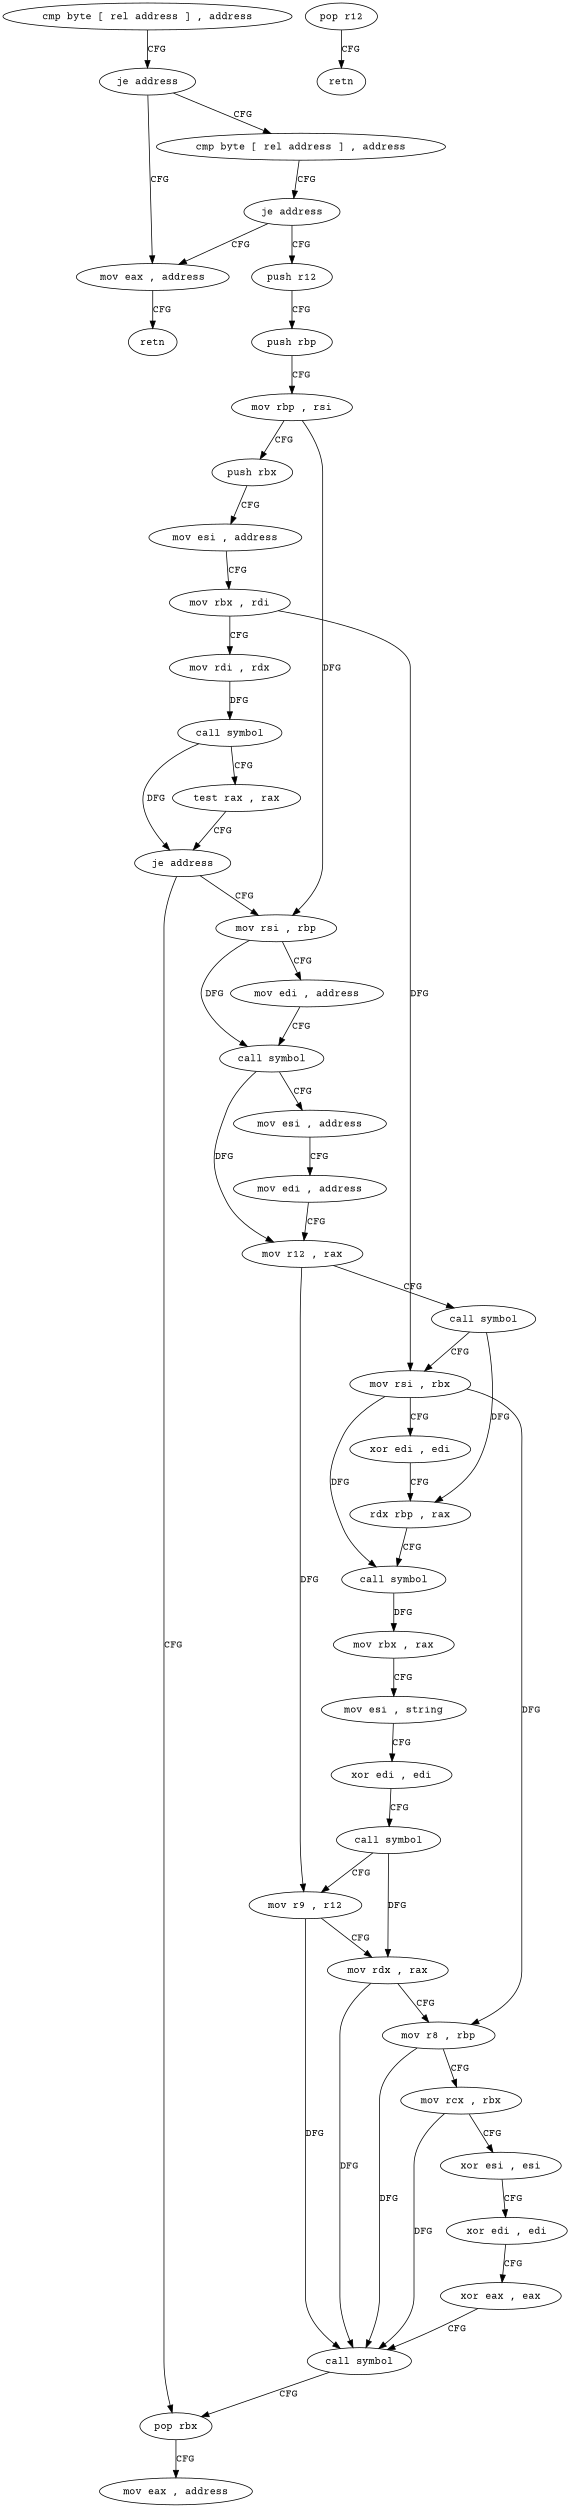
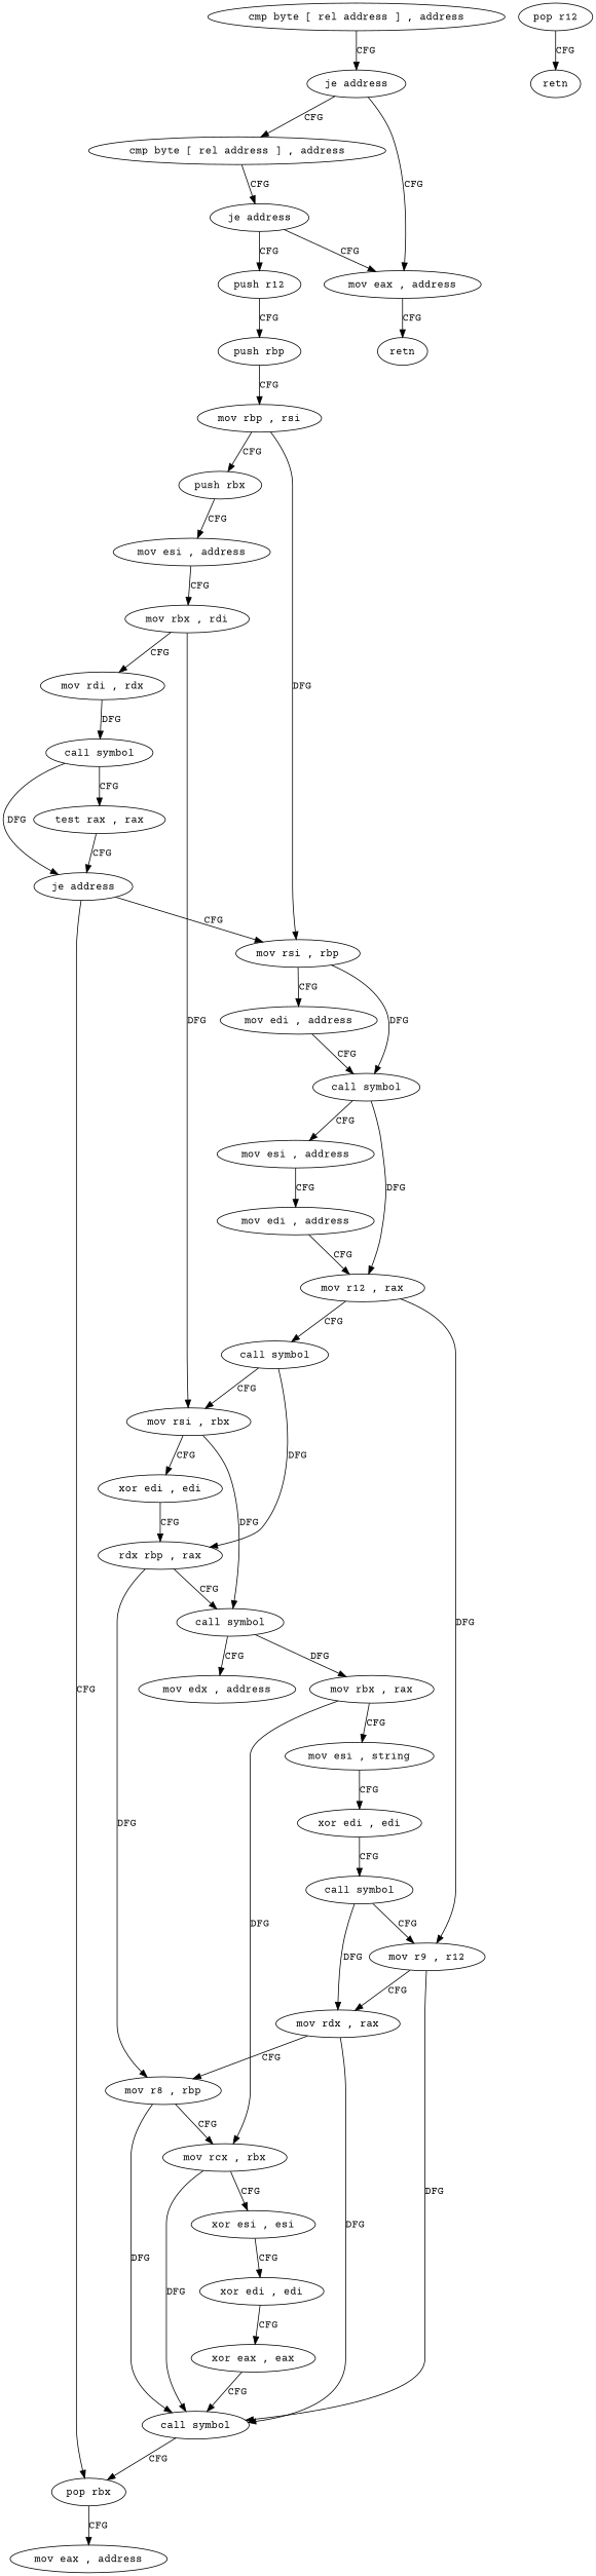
  digraph {
    fontname="Courier Prime"
    node [fontname="Courier Prime"]
    edge [fontname="Courier Prime"]
    n1 [label="cmp byte [ rel address ] , address"]
    n2 [label="je address"]
    n3 [label="cmp byte [ rel address ] , address"]
    n4 [label="mov eax , address"]
    n5 [label="je address"]
    n6 [label=retn]
    n7 [label="push r12"]
    n8 [label="push rbp"]
    n9 [label="mov rbp , rsi"]
    n10 [label="push rbx"]
    n11 [label="mov rsi , rbp"]
    n12 [label="mov esi , address"]
    n13 [label="mov edi , address"]
    n14 [label="call symbol"]
    n15 [label="mov rbx , rdi"]
    n16 [label="mov rdi , rdx"]
    n17 [label="mov rsi , rbx"]
    n18 [label="call symbol"]
    n19 [label="xor edi , edi"]
    n20 [label="call symbol"]
    n21 [label="test rax , rax"]
    n22 [label="je address"]
    n23 [label="pop rbx"]
    n24 [label="mov eax , address"]
    n25 [label="mov esi , address"]
    n26 [label="mov r12 , rax"]
    n27 [label="pop r12"]
    n28 [label=retn]
    n29 [label="mov edi , address"]
    n30 [label="call symbol"]
    n31 [label="mov r9 , r12"]
    n32 [label="rdx rbp , rax"]
    n33 [label="mov rdx , rax"]
    n34 [label="call symbol"]
    n35 [label="mov r8 , rbp"]
+   n36 [label="mov edx , address"]
    n37 [label="mov rbx , rax"]
    n38 [label="mov rcx , rbx"]
    n39 [label="mov esi , string"]
    n40 [label="xor edi , edi"]
    n41 [label="xor esi , esi"]
    n42 [label="call symbol"]
    n43 [label="xor edi , edi"]
    n44 [label="xor eax , eax"]
    n1 -> n2 [label=CFG]
    n2 -> n3 [label=CFG]
    n2 -> n4 [label=CFG]
    n3 -> n5 [label=CFG]
    n4 -> n6 [label=CFG]
    n5 -> n4 [label=CFG]
    n5 -> n7 [label=CFG]
    n7 -> n8 [label=CFG]
    n8 -> n9 [label=CFG]
    n9 -> n10 [label=CFG]
    n9 -> n11 [label=DFG]
    n10 -> n12 [label=CFG]
    n11 -> n13 [label=CFG]
    n11 -> n14 [label=DFG]
    n12 -> n15 [label=CFG]
    n13 -> n14 [label=CFG]
    n14 -> n25 [label=CFG]
    n14 -> n26 [label=DFG]
    n15 -> n16 [label=CFG]
    n15 -> n17 [label=DFG]
    n16 -> n18 [label=DFG]
    n17 -> n19 [label=CFG]
    n17 -> n20 [label=DFG]
    n18 -> n21 [label=CFG]
    n18 -> n22 [label=DFG]
    n19 -> n32 [label=CFG]
+   n20 -> n36 [label=CFG]
    n20 -> n37 [label=DFG]
    n21 -> n22 [label=CFG]
    n22 -> n11 [label=CFG]
    n22 -> n23 [label=CFG]
    n23 -> n24 [label=CFG]
    n25 -> n29 [label=CFG]
    n26 -> n30 [label=CFG]
    n26 -> n31 [label=DFG]
    n27 -> n28 [label=CFG]
    n29 -> n26 [label=CFG]
    n30 -> n17 [label=CFG]
    n30 -> n32 [label=DFG]
    n31 -> n33 [label=CFG]
    n31 -> n34 [label=DFG]
    n32 -> n20 [label=CFG]
-   n17 -> n35 [label=DFG]
+   n32 -> n35 [label=DFG]
    n33 -> n34 [label=DFG]
    n33 -> n35 [label=CFG]
    n34 -> n23 [label=CFG]
    n35 -> n34 [label=DFG]
    n35 -> n38 [label=CFG]
+   n37 -> n38 [label=DFG]
    n37 -> n39 [label=CFG]
    n38 -> n34 [label=DFG]
    n38 -> n41 [label=CFG]
    n39 -> n40 [label=CFG]
    n40 -> n42 [label=CFG]
    n41 -> n43 [label=CFG]
    n42 -> n31 [label=CFG]
    n42 -> n33 [label=DFG]
    n43 -> n44 [label=CFG]
    n44 -> n34 [label=CFG]
  }
